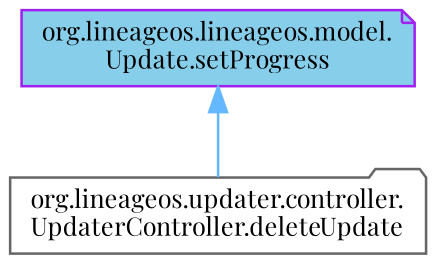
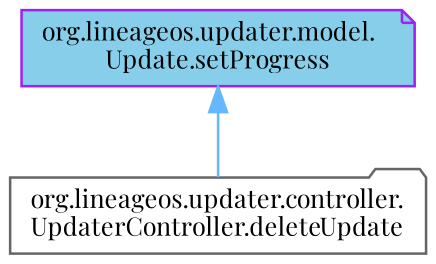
  digraph {
    rankdir=TB
    fontname="Playfair Display"
    node [fontname="Playfair Display" fontsize=10 style=filled]
-   n1 [color=purple fillcolor=skyblue fontcolor=black height=0.2 label="org.lineageos.lineageos.model.\lUpdate.setProgress" shape=note width=0.4]
+   n1 [color=purple fillcolor=skyblue fontcolor=black height=0.2 label="org.lineageos.updater.model.\lUpdate.setProgress" shape=note width=0.4]
    n2 [color=gray40 fillcolor=white height=0.2 label="org.lineageos.updater.controller.\lUpdaterController.deleteUpdate" shape=folder width=0.4]
    n1 -> n2 [color=steelblue1 dir=back fontname="Playfair Display" fontsize=10 labelfontname=Helvetica labelfontsize=10 style=solid]
  }
